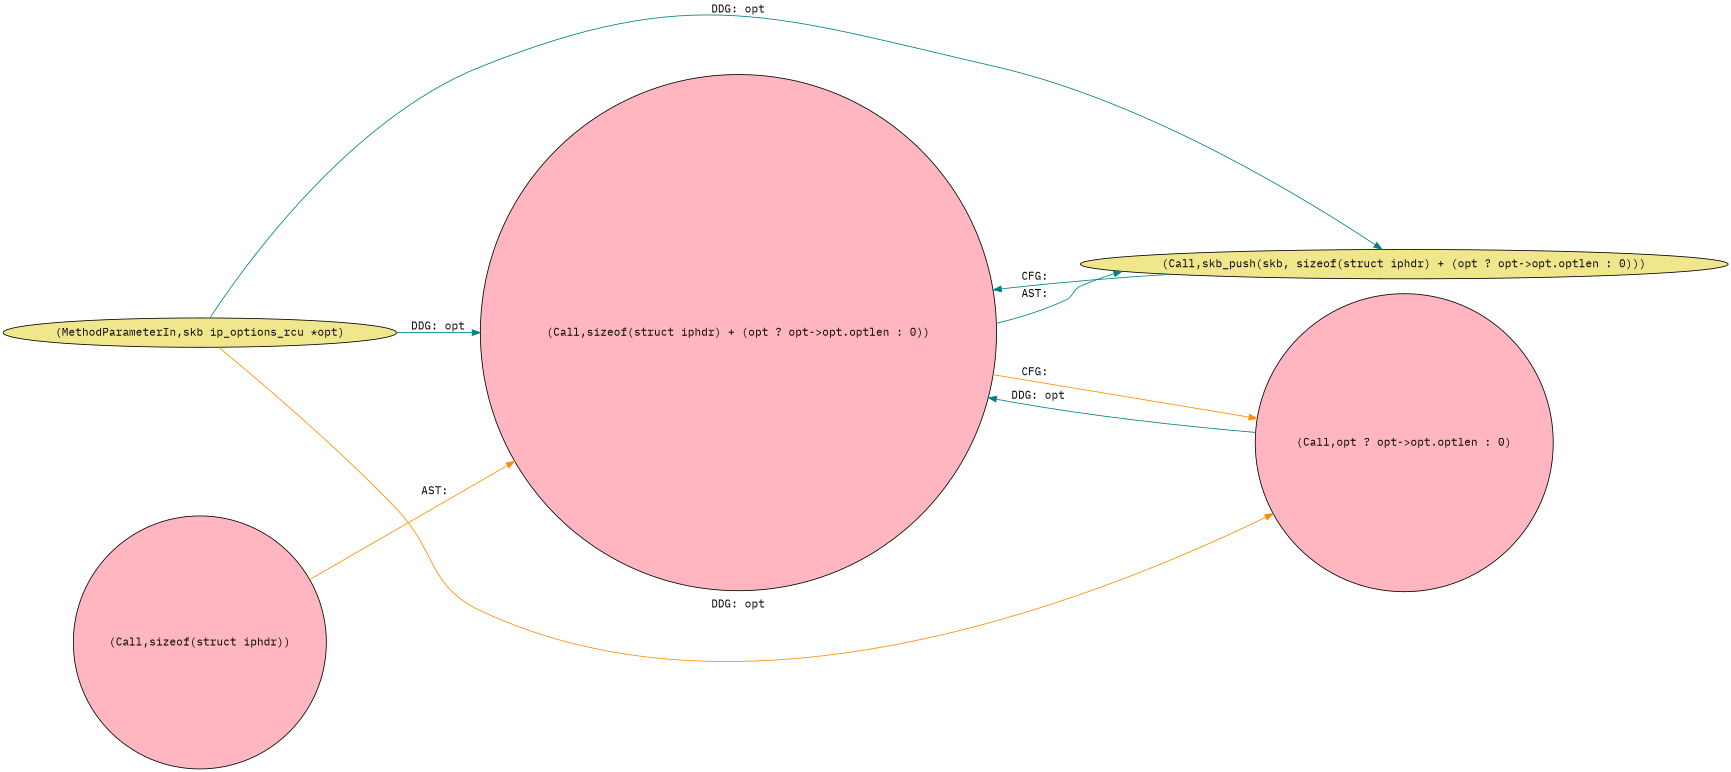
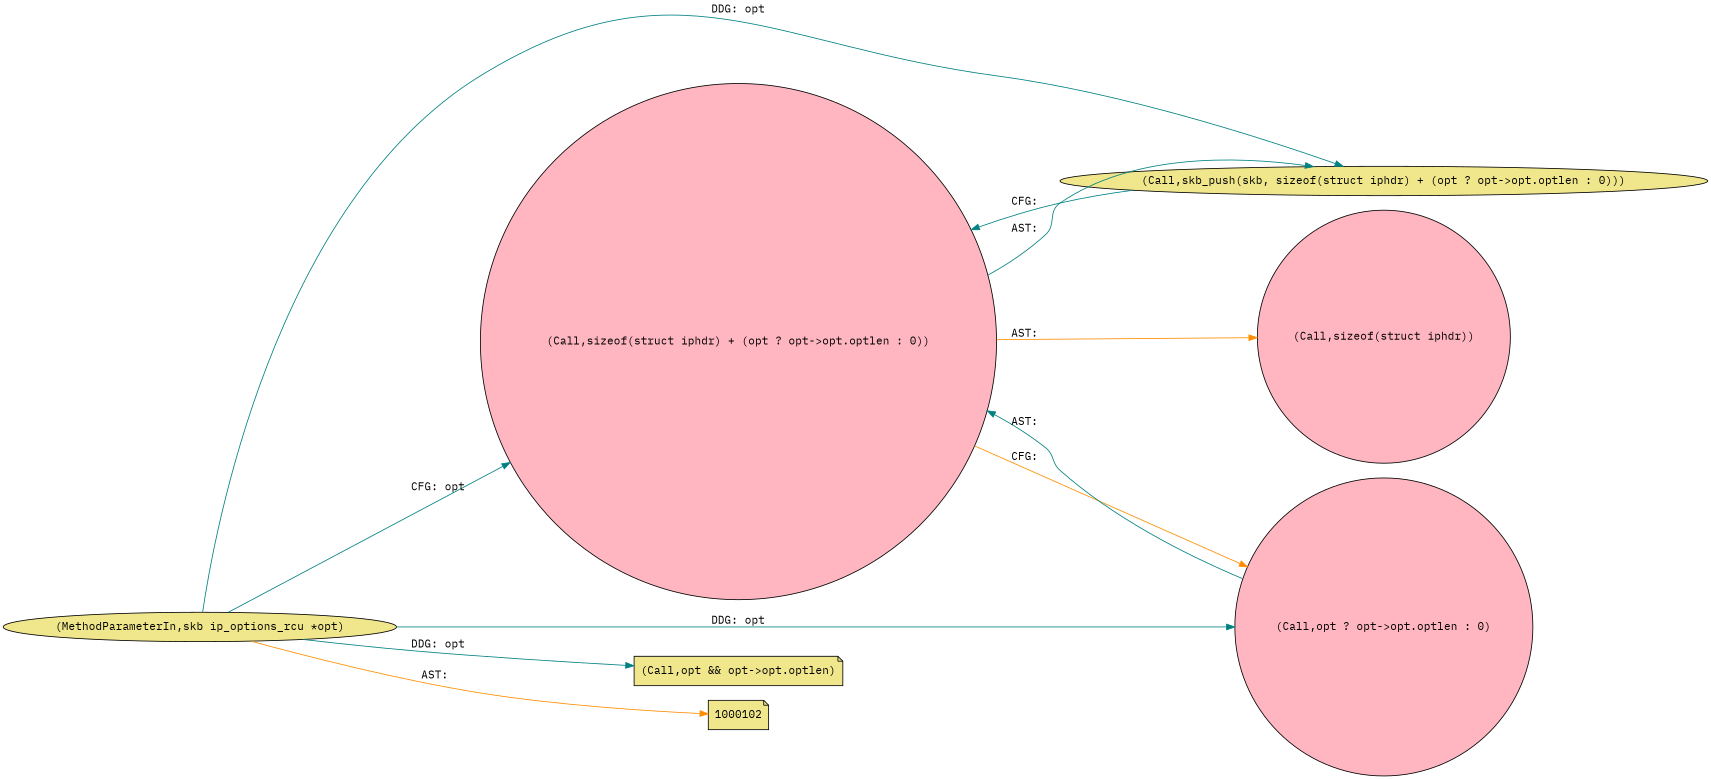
  digraph {
    fontname="IBM Plex Mono"
    rankdir=LR
    node [fillcolor=khaki fontname="IBM Plex Mono" shape=circle style=filled]
    edge [color=teal fontname="IBM Plex Mono"]
    n1 [fillcolor=lightpink label="(Call,sizeof(struct iphdr) + (opt ? opt->opt.optlen : 0))"]
    n2 [fillcolor=lightpink label="(Call,opt ? opt->opt.optlen : 0)"]
    n3 [label="(Call,skb_push(skb, sizeof(struct iphdr) + (opt ? opt->opt.optlen : 0)))" shape=ellipse]
    n4 [label="(MethodParameterIn,skb ip_options_rcu *opt)" shape=ellipse]
+   n5 [label="(Call,opt && opt->opt.optlen)" shape=note]
+   1000102 [shape=note]
    n7 [fillcolor=lightpink label="(Call,sizeof(struct iphdr))"]
    n1 -> n2 [color=darkorange label="CFG: "]
    n1 -> n3 [label="AST: "]
-   n2 -> n1 [label="DDG: opt"]
+   n2 -> n1 [label="AST: "]
    n3 -> n1 [label="CFG: "]
-   n4 -> n1 [label="DDG: opt"]
-   n4 -> n2 [color=darkorange label="DDG: opt"]
+   n4 -> n1 [label="CFG: opt"]
+   n4 -> n2 [label="DDG: opt"]
    n4 -> n3 [label="DDG: opt"]
-   n7 -> n1 [color=darkorange label="AST: "]
+   n4 -> n5 [label="DDG: opt"]
+   n4 -> 1000102 [color=darkorange label="AST: "]
+   n1 -> n7 [color=darkorange label="AST: "]
  }
